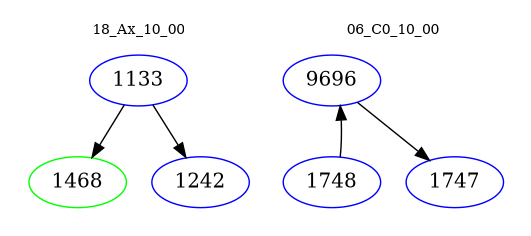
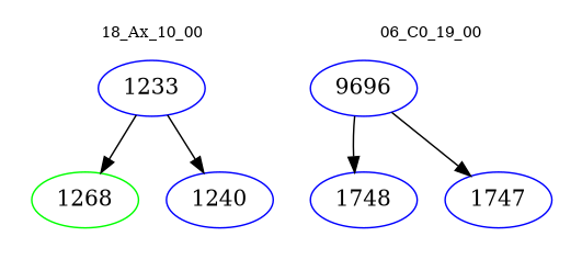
  digraph {
    node [color=blue]
    edge [color=black]
-   n1 [label=1133]
-   n2 [color=green label=1468]
-   n3 [label=1242]
+   n1 [label=1233]
+   n2 [color=green label=1268]
+   n3 [label=1240]
    n4 [label=9696]
    n5 [label=1748]
    n6 [label=1747]
    subgraph cluster_1 {
      color=white
      fontsize=10
      label="18_Ax_10_00"
      n1
      n2
      n3
    }
    subgraph cluster_2 {
      color=white
      fontsize=10
-     label="06_C0_10_00"
+     label="06_C0_19_00"
      n4
      n5
      n6
    }
    n1 -> n2
    n1 -> n3
-   n5 -> n4
+   n4 -> n5
    n4 -> n6
  }
